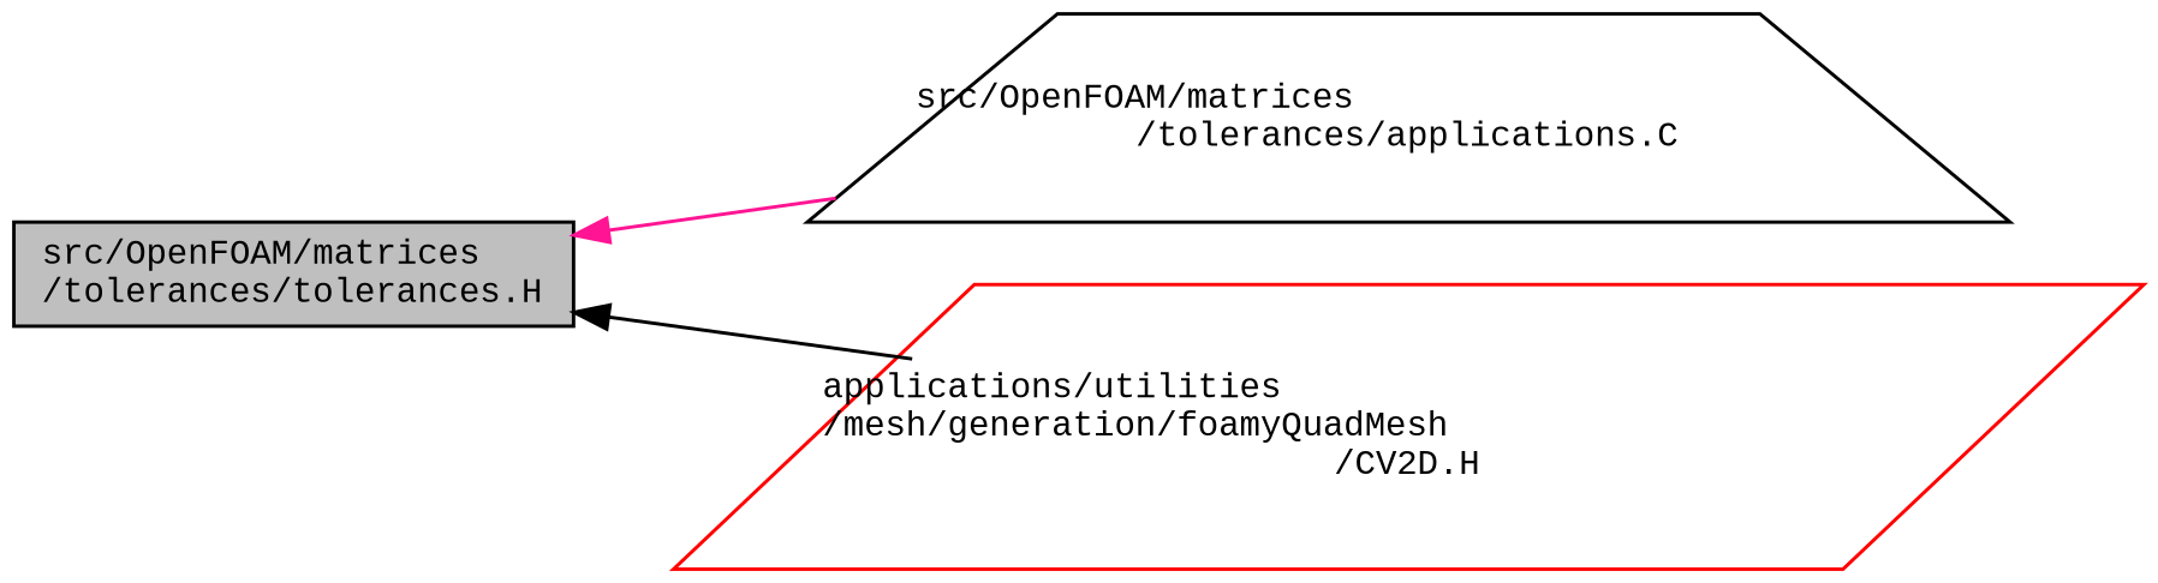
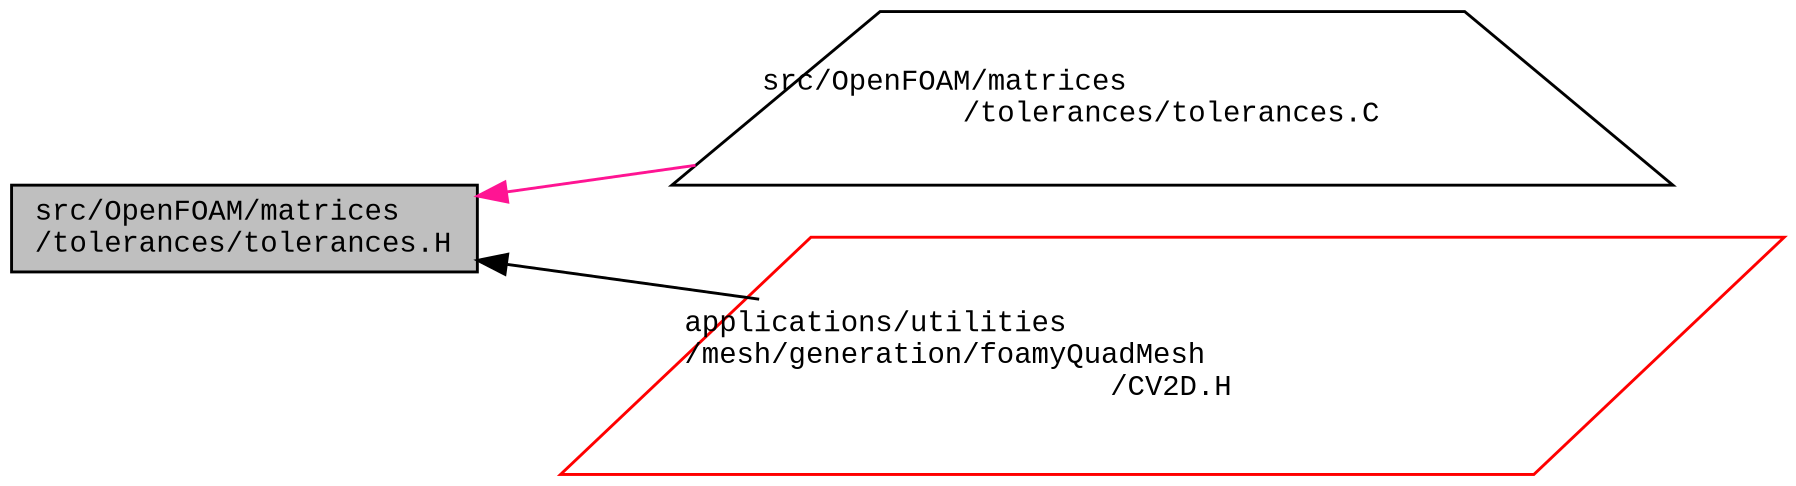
  digraph {
    rankdir=LR
    fontname="Liberation Mono"
    node [color=black fontname="Liberation Mono" fontsize=10]
    edge [dir=back fontname="Liberation Mono" fontsize=10 labelfontname=FreeSans labelfontsize=10 style=solid]
    n1 [fillcolor=grey75 fontcolor=black height=0.2 label="src/OpenFOAM/matrices\l/tolerances/tolerances.H" shape=box style=filled width=0.4]
-   n2 [height=0.2 label="src/OpenFOAM/matrices\l/tolerances/applications.C" shape=trapezium width=0.4]
+   n2 [height=0.2 label="src/OpenFOAM/matrices\l/tolerances/tolerances.C" shape=trapezium width=0.4]
    n3 [color=red height=0.2 label="applications/utilities\l/mesh/generation/foamyQuadMesh\l/CV2D.H" shape=parallelogram width=0.4]
    n1 -> n2 [color=deeppink]
    n1 -> n3 [color=black]
  }
